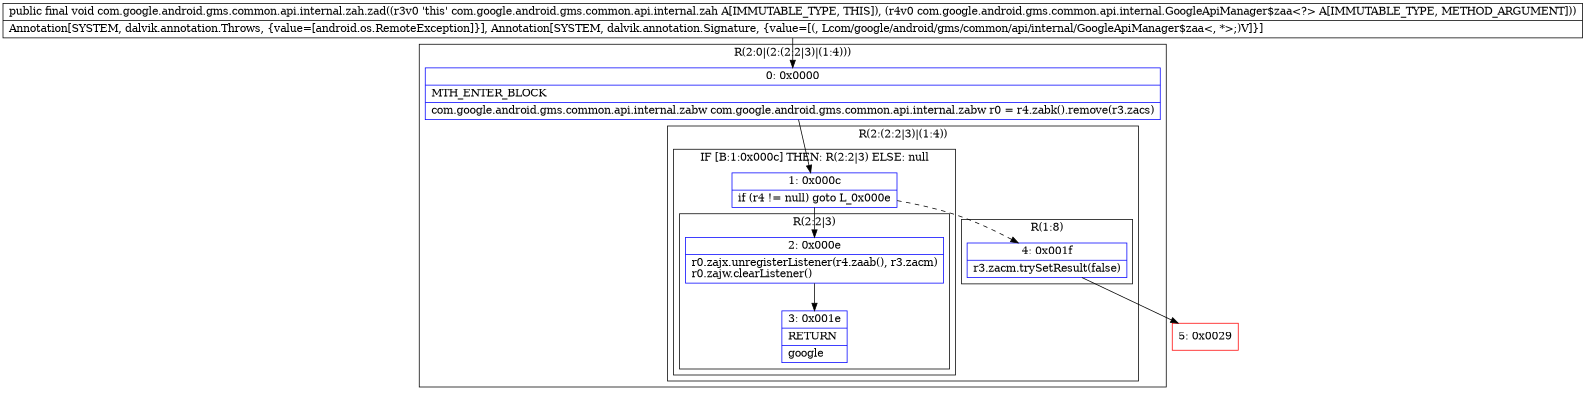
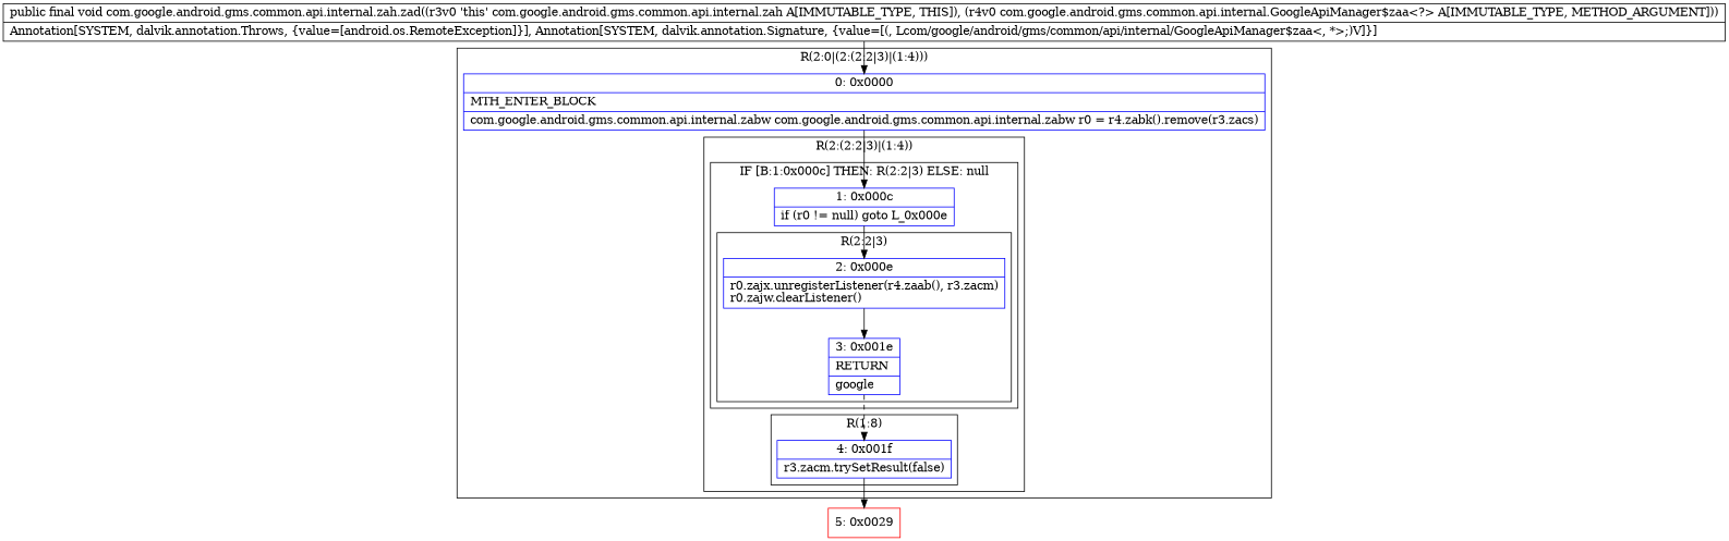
  digraph {
    node [color=blue shape=record]
    n1 [label="{2\:\ 0x000e|r0.zajx.unregisterListener(r4.zaab(), r3.zacm)\lr0.zajw.clearListener()\l}"]
    n2 [label="{3\:\ 0x001e|RETURN\l|google\l}"]
-   n3 [label="{1\:\ 0x000c|if (r4 != null) goto L_0x000e\l}"]
+   n3 [label="{1\:\ 0x000c|if (r0 != null) goto L_0x000e\l}"]
    n4 [label="{4\:\ 0x001f|r3.zacm.trySetResult(false)\l}"]
    n5 [label="{0\:\ 0x0000|MTH_ENTER_BLOCK\l|com.google.android.gms.common.api.internal.zabw com.google.android.gms.common.api.internal.zabw r0 = r4.zabk().remove(r3.zacs)\l}"]
    n6 [color=red label="{5\:\ 0x0029}"]
    n7 [label="{public final void com.google.android.gms.common.api.internal.zah.zad((r3v0 'this' com.google.android.gms.common.api.internal.zah A[IMMUTABLE_TYPE, THIS]), (r4v0 com.google.android.gms.common.api.internal.GoogleApiManager$zaa\<?\> A[IMMUTABLE_TYPE, METHOD_ARGUMENT]))  | Annotation[SYSTEM, dalvik.annotation.Throws, \{value=[android.os.RemoteException]\}], Annotation[SYSTEM, dalvik.annotation.Signature, \{value=[(, Lcom\/google\/android\/gms\/common\/api\/internal\/GoogleApiManager$zaa\<, *\>;)V]\}]\l}" color=""]
    subgraph cluster_1 {
      label="R(2:0|(2:(2:2|3)|(1:4)))"
      n5
      subgraph cluster_2 {
        label="R(2:(2:2|3)|(1:4))"
        subgraph cluster_3 {
          label="IF [B:1:0x000c] THEN: R(2:2|3) ELSE: null"
          n3
          subgraph cluster_4 {
            label="R(2:2|3)"
            n1
            n2
          }
        }
        subgraph cluster_5 {
          label="R(1:8)"
          n4
        }
      }
    }
    n1 -> n2
    n3 -> n1
-   n3 -> n4 [style=dashed]
+   n2 -> n4 [style=dashed]
    n4 -> n6
    n5 -> n3
    n7 -> n5
  }
